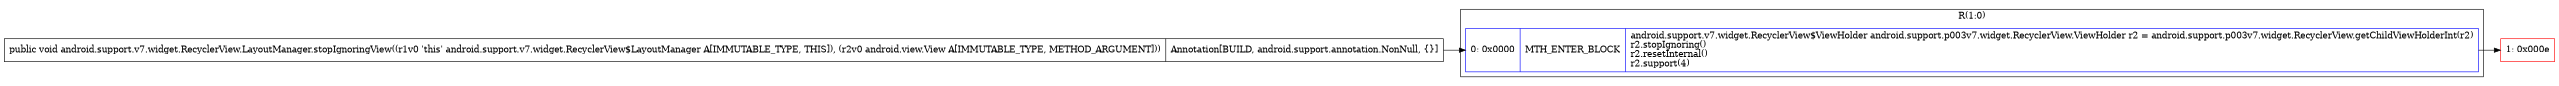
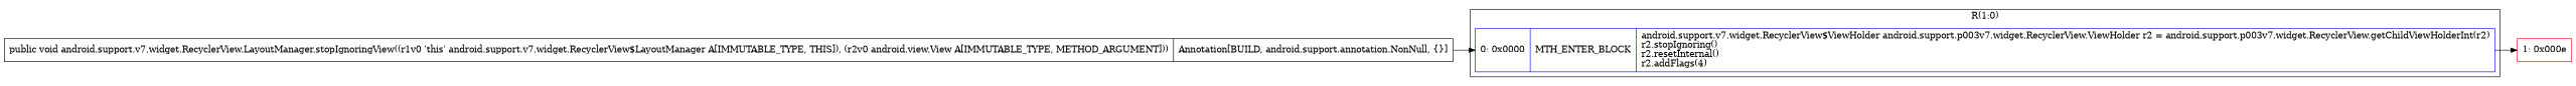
  digraph {
    rankdir=LR
    node [shape=record]
-   n1 [color=blue label="{0\:\ 0x0000|MTH_ENTER_BLOCK\l|android.support.v7.widget.RecyclerView$ViewHolder android.support.p003v7.widget.RecyclerView.ViewHolder r2 = android.support.p003v7.widget.RecyclerView.getChildViewHolderInt(r2)\lr2.stopIgnoring()\lr2.resetInternal()\lr2.support(4)\l}"]
+   n1 [color=blue label="{0\:\ 0x0000|MTH_ENTER_BLOCK\l|android.support.v7.widget.RecyclerView$ViewHolder android.support.p003v7.widget.RecyclerView.ViewHolder r2 = android.support.p003v7.widget.RecyclerView.getChildViewHolderInt(r2)\lr2.stopIgnoring()\lr2.resetInternal()\lr2.addFlags(4)\l}"]
    n2 [color=red label="{1\:\ 0x000e}"]
    n3 [label="{public void android.support.v7.widget.RecyclerView.LayoutManager.stopIgnoringView((r1v0 'this' android.support.v7.widget.RecyclerView$LayoutManager A[IMMUTABLE_TYPE, THIS]), (r2v0 android.view.View A[IMMUTABLE_TYPE, METHOD_ARGUMENT]))  | Annotation[BUILD, android.support.annotation.NonNull, \{\}]\l}"]
    subgraph cluster_1 {
      label="R(1:0)"
      n1
    }
    n1 -> n2
    n3 -> n1
  }
